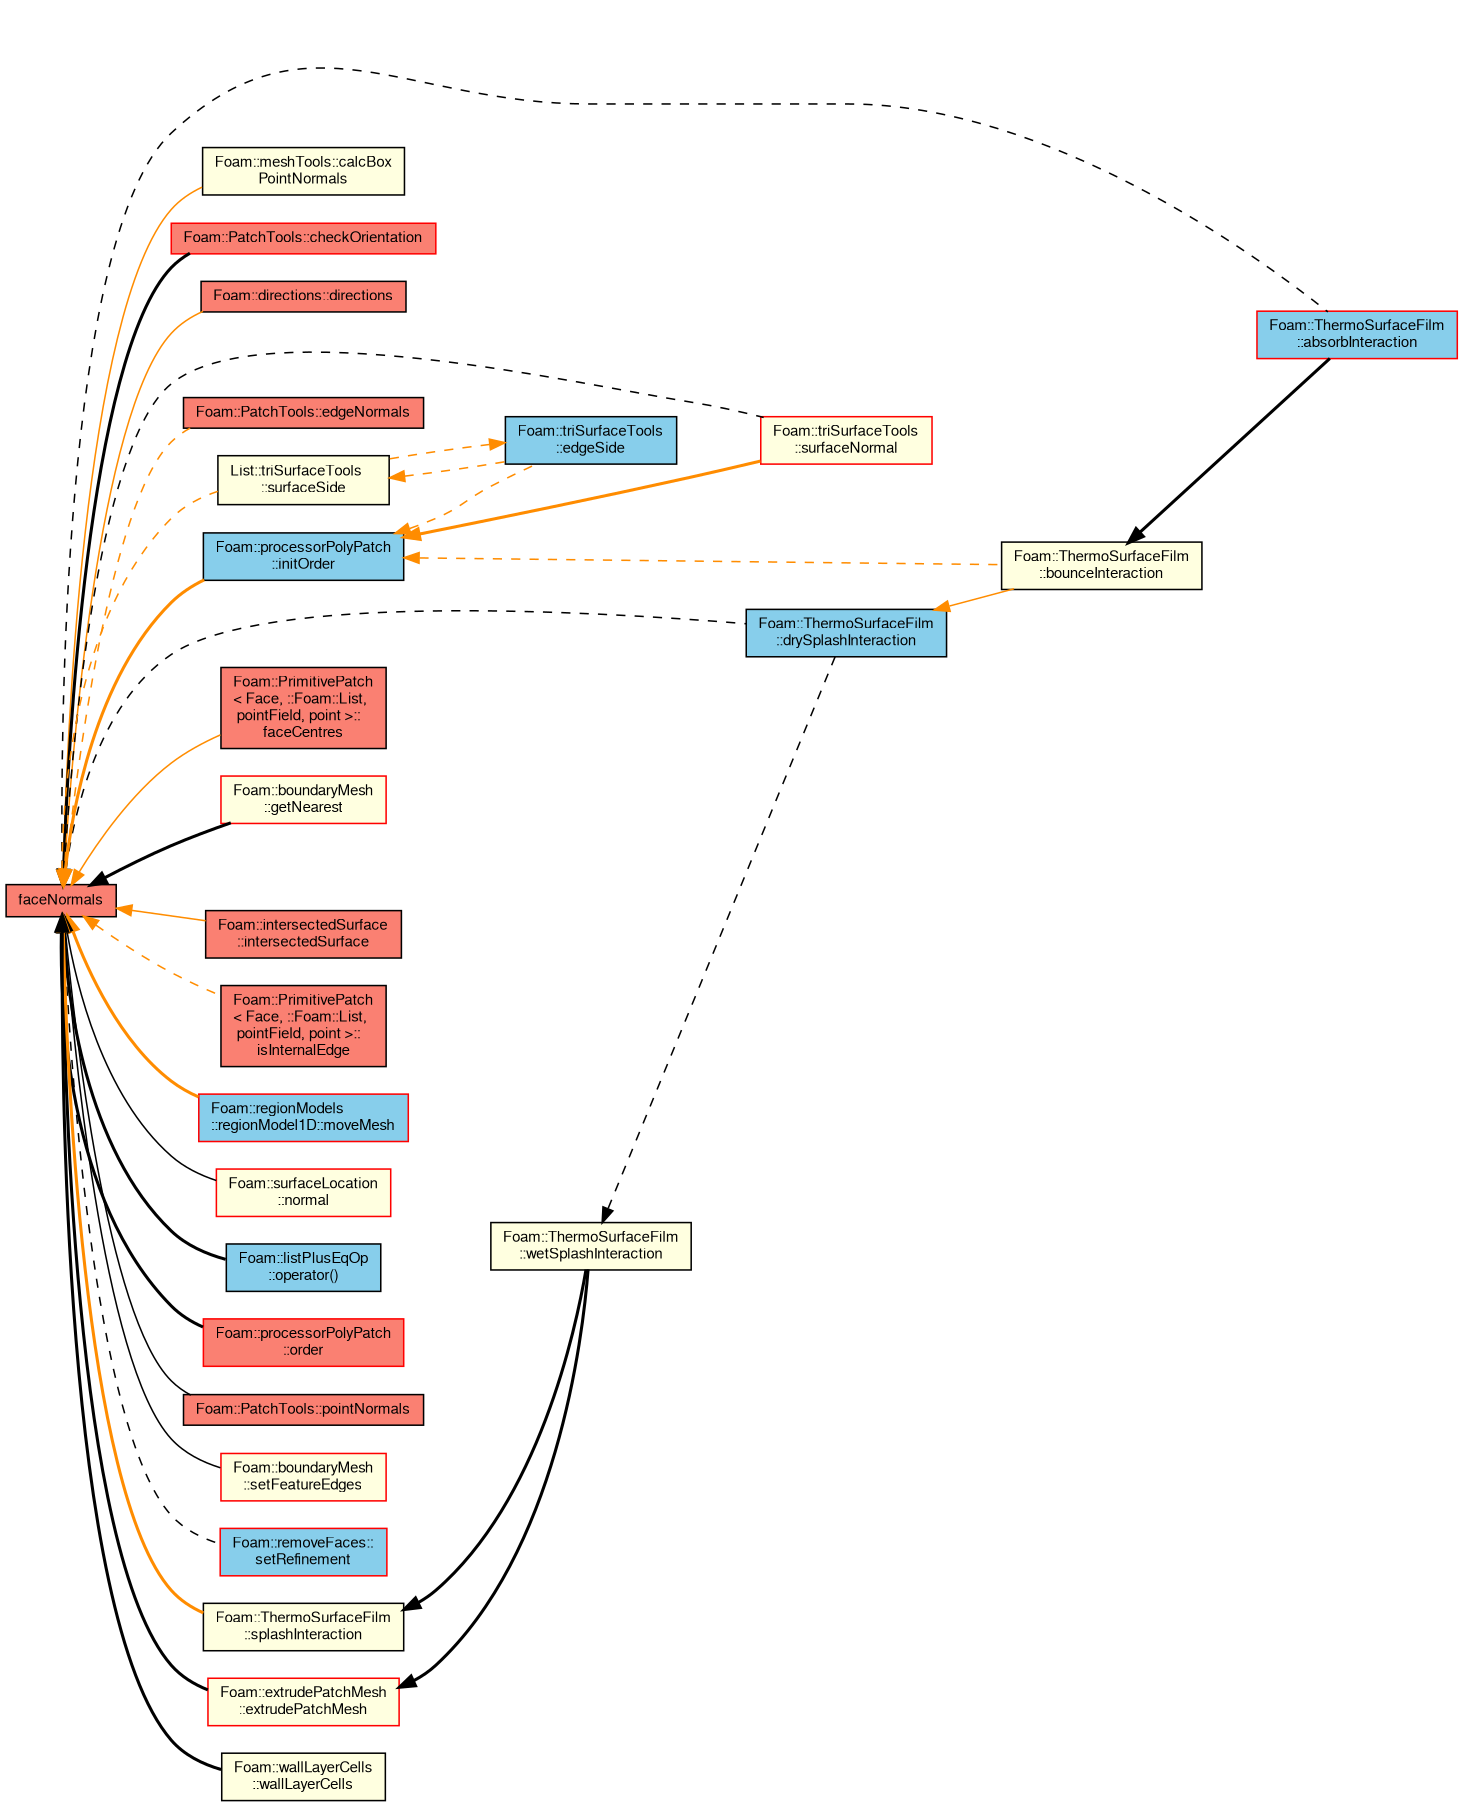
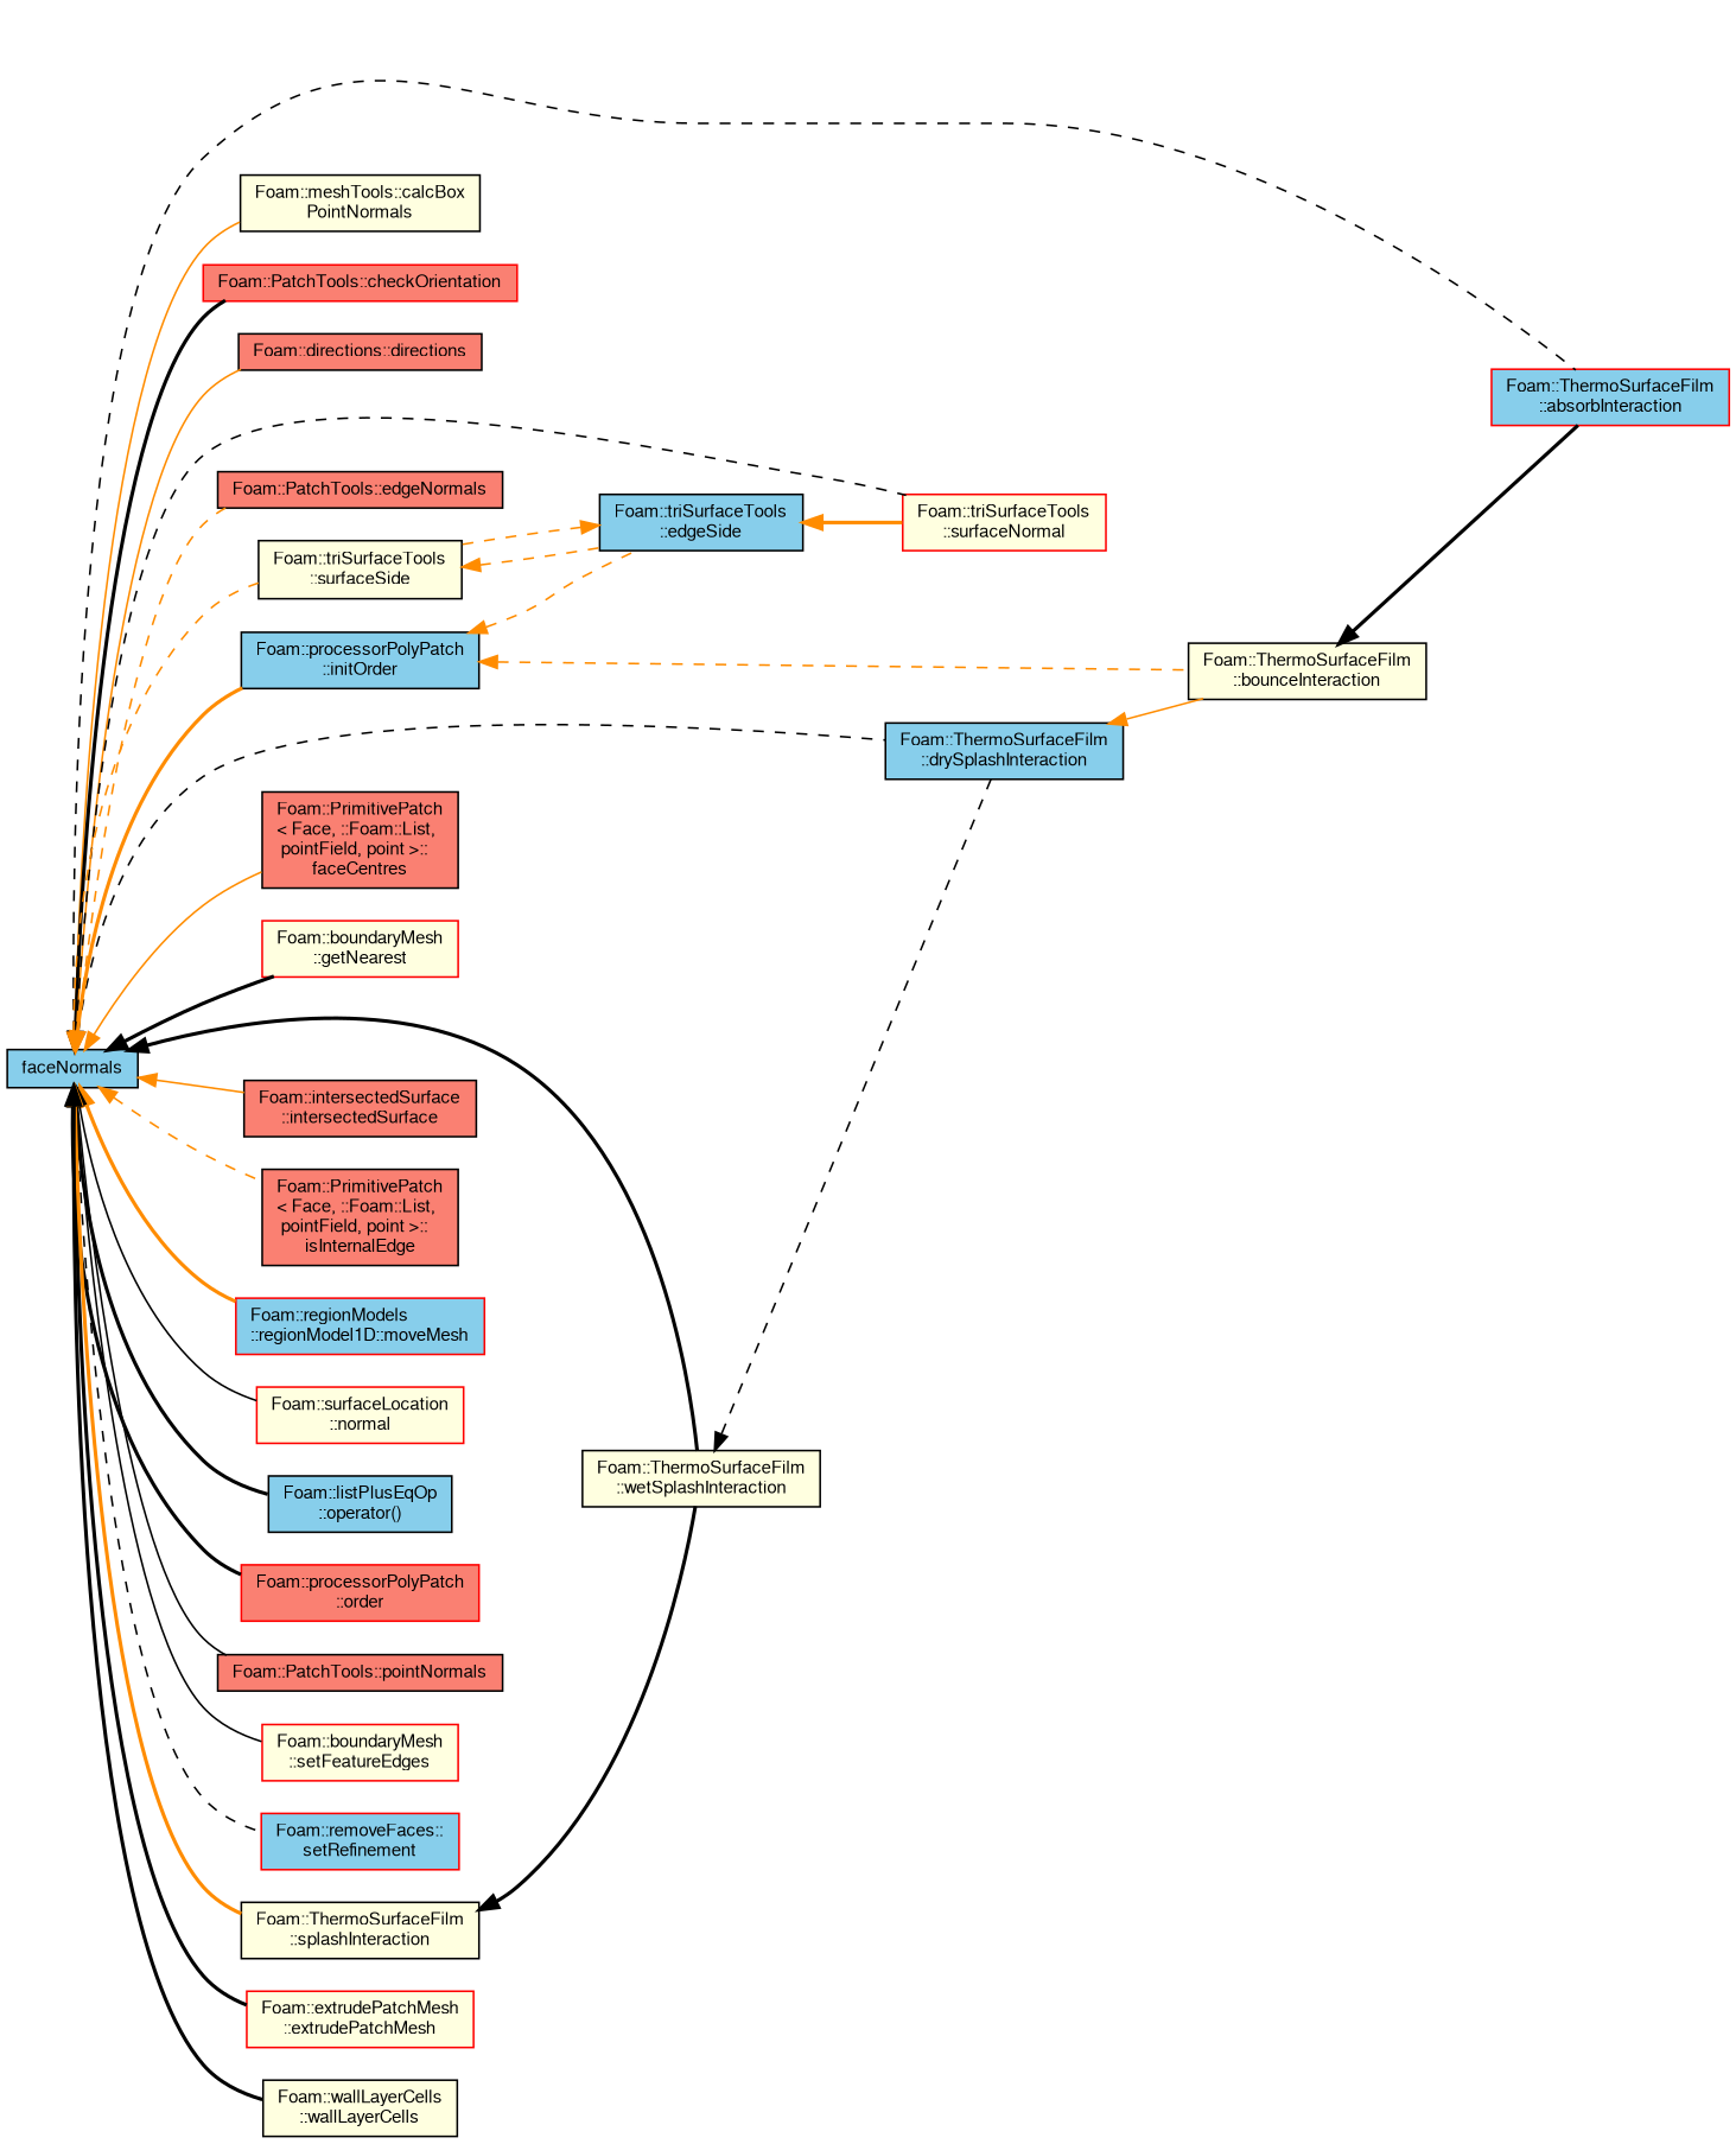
  digraph {
    rankdir=LR
    node [color=black fillcolor=lightyellow fontname=FreeSans fontsize=10 shape=record style=filled]
    edge [color=black dir=back fontname=FreeSans fontsize=10 labelfontname=FreeSans labelfontsize=10 style=bold]
-   n1 [fillcolor=salmon fontcolor=black height=0.2 label=faceNormals width=0.4]
+   n1 [fillcolor=skyblue fontcolor=black height=0.2 label=faceNormals width=0.4]
    n2 [color=red fillcolor=skyblue height=0.2 label="Foam::ThermoSurfaceFilm\l::absorbInteraction" width=0.4]
    n3 [height=0.2 label="Foam::meshTools::calcBox\lPointNormals" width=0.4]
    n4 [color=red fillcolor=salmon height=0.2 label="Foam::PatchTools::checkOrientation" width=0.4]
    n5 [fillcolor=salmon height=0.2 label="Foam::directions::directions" width=0.4]
    n6 [fillcolor=skyblue height=0.2 label="Foam::ThermoSurfaceFilm\l::drySplashInteraction" width=0.4]
    n7 [fillcolor=salmon height=0.2 label="Foam::PatchTools::edgeNormals" width=0.4]
    n8 [color=red height=0.2 label="Foam::triSurfaceTools\l::surfaceNormal" width=0.4]
-   n9 [height=0.2 label="List::triSurfaceTools\l::surfaceSide" width=0.4]
+   n9 [height=0.2 label="Foam::triSurfaceTools\l::surfaceSide" width=0.4]
    n10 [color=red height=0.2 label="Foam::extrudePatchMesh\l::extrudePatchMesh" width=0.4]
    n11 [fillcolor=salmon height=0.2 label="Foam::PrimitivePatch\l\< Face, ::Foam::List,\l pointField, point \>::\lfaceCentres" width=0.4]
    n12 [color=red height=0.2 label="Foam::boundaryMesh\l::getNearest" width=0.4]
    n13 [fillcolor=skyblue height=0.2 label="Foam::processorPolyPatch\l::initOrder" width=0.4]
    n14 [fillcolor=salmon height=0.2 label="Foam::intersectedSurface\l::intersectedSurface" width=0.4]
    n15 [fillcolor=salmon height=0.2 label="Foam::PrimitivePatch\l\< Face, ::Foam::List,\l pointField, point \>::\lisInternalEdge" width=0.4]
    n16 [color=red fillcolor=skyblue height=0.2 label="Foam::regionModels\l::regionModel1D::moveMesh" width=0.4]
    n17 [color=red height=0.2 label="Foam::surfaceLocation\l::normal" width=0.4]
    n18 [fillcolor=skyblue height=0.2 label="Foam::listPlusEqOp\l::operator()" width=0.4]
    n19 [color=red fillcolor=salmon height=0.2 label="Foam::processorPolyPatch\l::order" width=0.4]
    n20 [fillcolor=salmon height=0.2 label="Foam::PatchTools::pointNormals" width=0.4]
    n21 [color=red height=0.2 label="Foam::boundaryMesh\l::setFeatureEdges" width=0.4]
    n22 [color=red fillcolor=skyblue height=0.2 label="Foam::removeFaces::\lsetRefinement" width=0.4]
    n23 [height=0.2 label="Foam::ThermoSurfaceFilm\l::splashInteraction" width=0.4]
    n24 [height=0.2 label="Foam::ThermoSurfaceFilm\l::wetSplashInteraction" width=0.4]
    n25 [height=0.2 label="Foam::wallLayerCells\l::wallLayerCells" width=0.4]
    n26 [height=0.2 label="Foam::ThermoSurfaceFilm\l::bounceInteraction" width=0.4]
    n27 [fillcolor=skyblue height=0.2 label="Foam::triSurfaceTools\l::edgeSide" width=0.4]
    n1 -> n2 [style=dashed]
    n1 -> n3 [color=darkorange style=solid]
    n1 -> n4
    n1 -> n5 [color=darkorange style=solid]
    n1 -> n6 [style=dashed]
    n1 -> n7 [color=darkorange style=dashed]
    n1 -> n8 [style=dashed]
    n1 -> n9 [color=darkorange style=dashed]
    n1 -> n10
    n1 -> n11 [color=darkorange style=solid]
    n1 -> n12
    n1 -> n13 [color=darkorange]
    n1 -> n14 [color=darkorange style=solid]
    n1 -> n15 [color=darkorange style=dashed]
    n1 -> n16 [color=darkorange]
    n1 -> n17 [style=solid]
    n1 -> n18
    n1 -> n19
    n1 -> n20 [style=solid]
    n1 -> n21 [style=solid]
    n1 -> n22 [style=dashed]
    n1 -> n23 [color=darkorange]
-   n10 -> n24
+   n1 -> n24
    n1 -> n25
    n6 -> n26 [color=darkorange style=solid]
    n9 -> n27 [color=darkorange style=dashed]
    n13 -> n26 [color=darkorange style=dashed]
    n13 -> n27 [color=darkorange style=dashed]
    n23 -> n24
    n24 -> n6 [style=dashed]
    n26 -> n2
-   n13 -> n8 [color=darkorange]
+   n27 -> n8 [color=darkorange]
    n27 -> n9 [color=darkorange style=dashed]
  }
